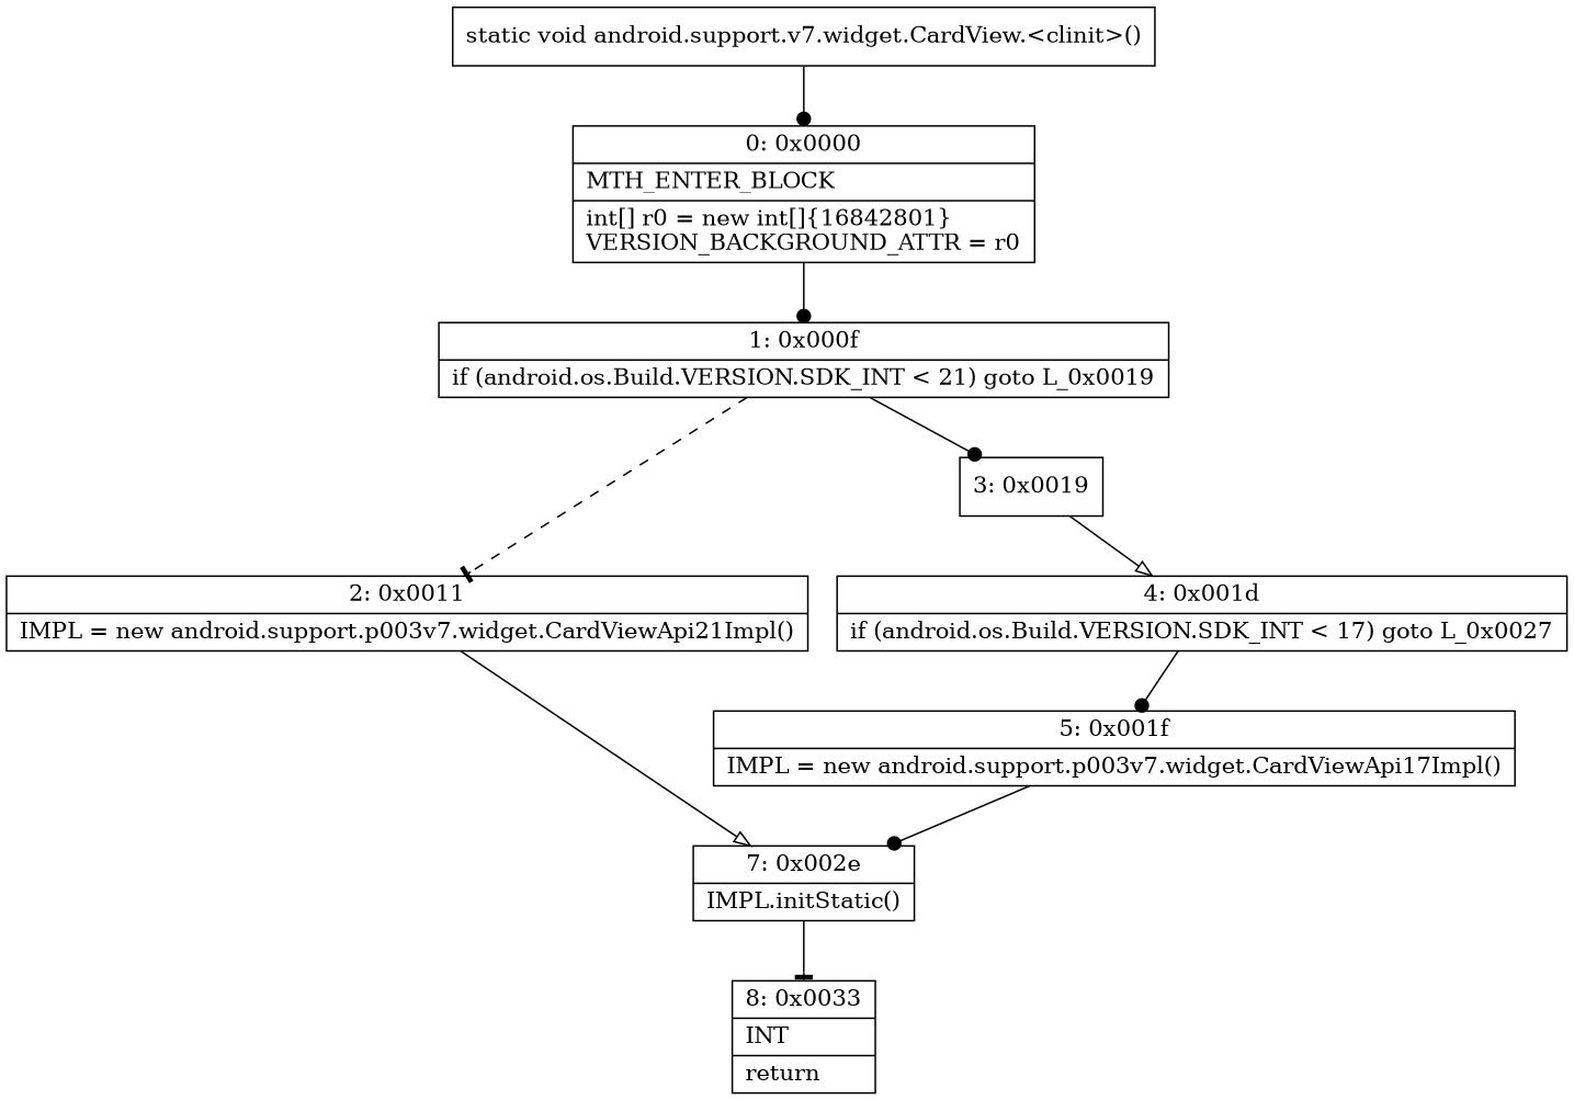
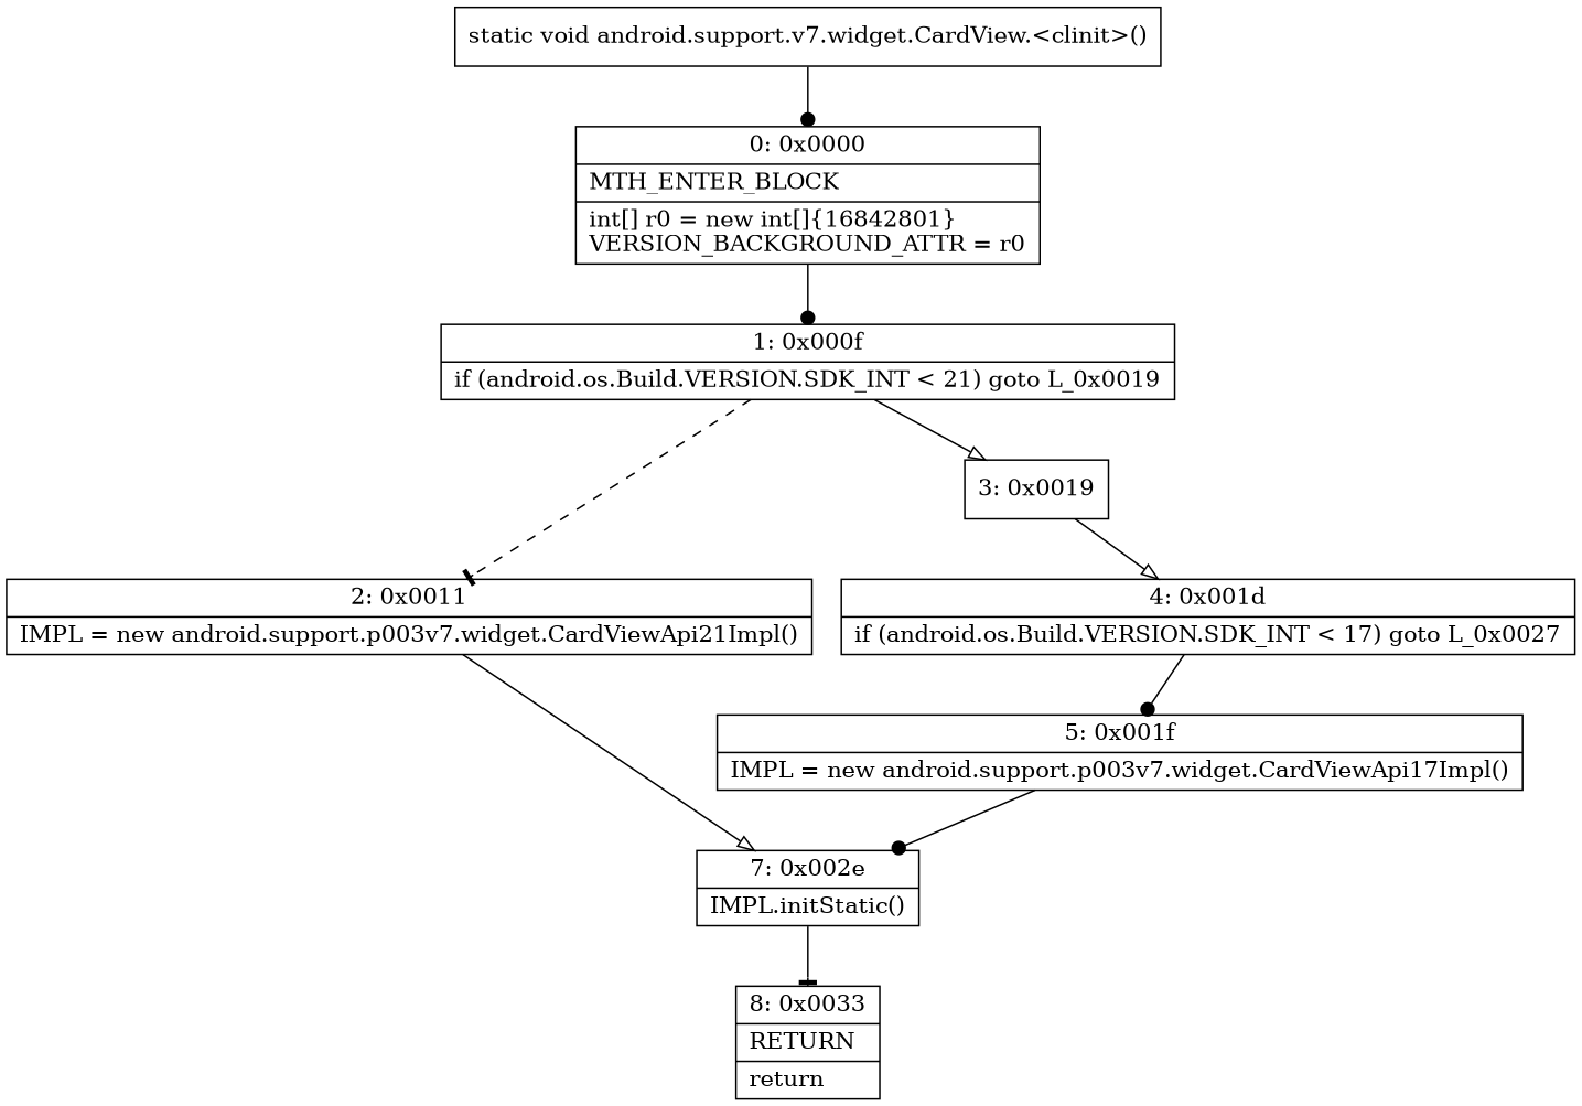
  digraph {
    node [shape=record]
    edge [arrowhead=dot]
    n1 [label="{0\:\ 0x0000|MTH_ENTER_BLOCK\l|int[] r0 = new int[]\{16842801\}\lVERSION_BACKGROUND_ATTR = r0\l}"]
    n2 [label="{1\:\ 0x000f|if (android.os.Build.VERSION.SDK_INT \< 21) goto L_0x0019\l}"]
    n3 [label="{2\:\ 0x0011|IMPL = new android.support.p003v7.widget.CardViewApi21Impl()\l}"]
    n4 [label="{3\:\ 0x0019}"]
    n5 [label="{7\:\ 0x002e|IMPL.initStatic()\l}"]
    n6 [label="{4\:\ 0x001d|if (android.os.Build.VERSION.SDK_INT \< 17) goto L_0x0027\l}"]
-   n7 [label="{8\:\ 0x0033|INT\l|return\l}"]
+   n7 [label="{8\:\ 0x0033|RETURN\l|return\l}"]
    n8 [label="{5\:\ 0x001f|IMPL = new android.support.p003v7.widget.CardViewApi17Impl()\l}"]
    n9 [label="{static void android.support.v7.widget.CardView.\<clinit\>() }"]
    n1 -> n2
    n2 -> n3 [arrowhead=tee style=dashed]
-   n2 -> n4
+   n2 -> n4 [arrowhead=onormal]
    n3 -> n5 [arrowhead=onormal]
    n4 -> n6 [arrowhead=onormal]
    n5 -> n7 [arrowhead=tee]
    n6 -> n8 [style=solid]
    n8 -> n5
    n9 -> n1
  }
